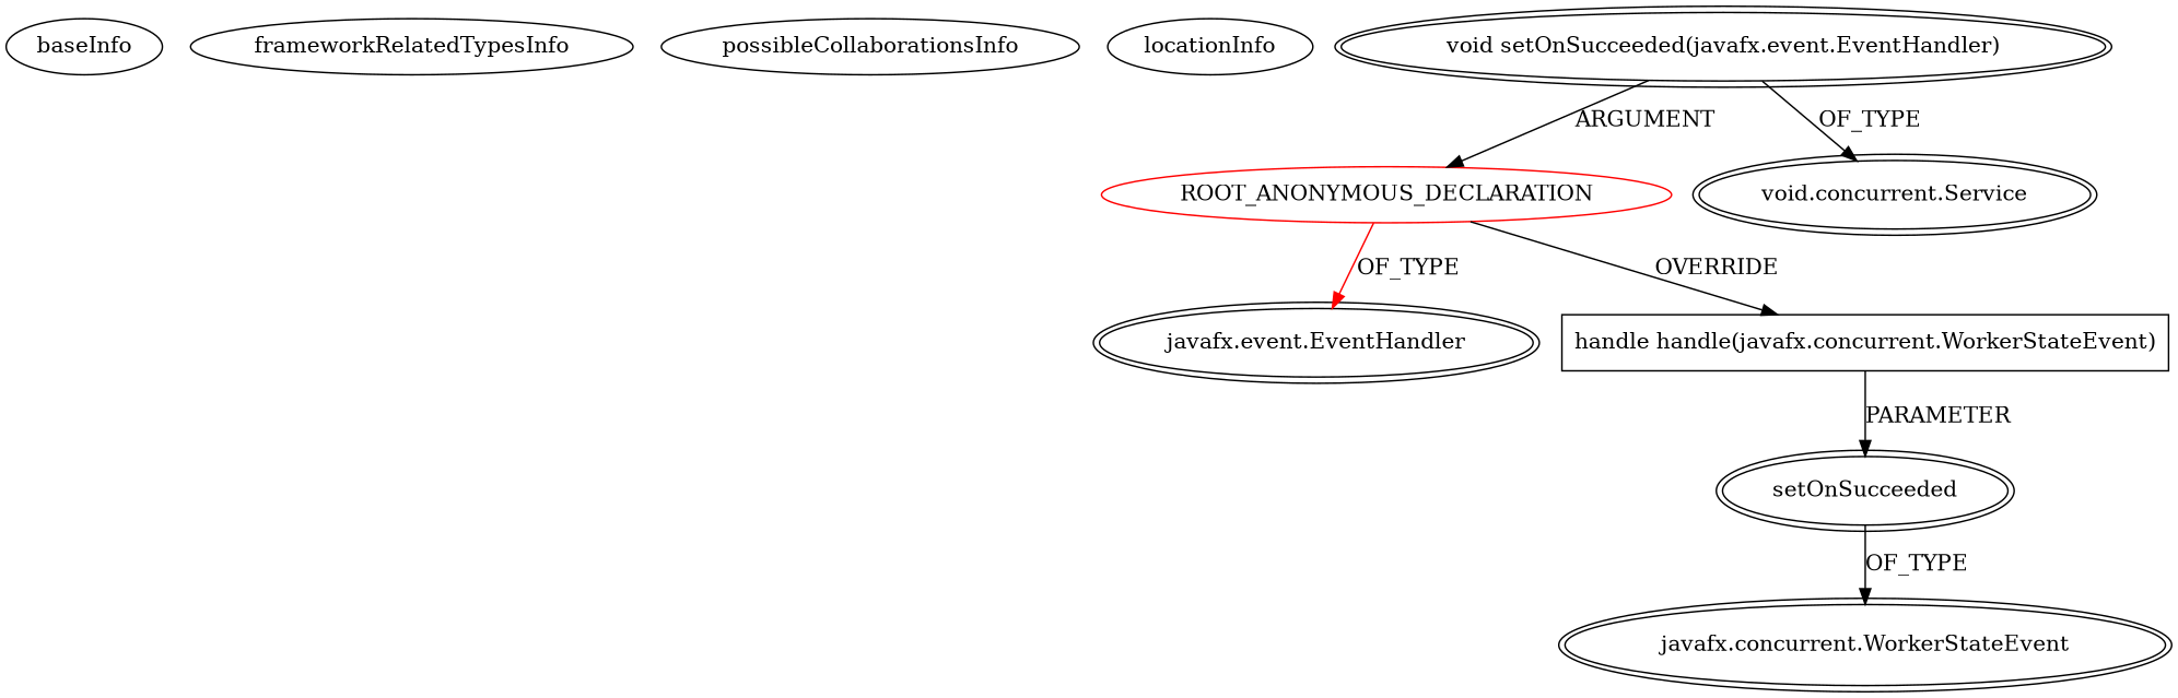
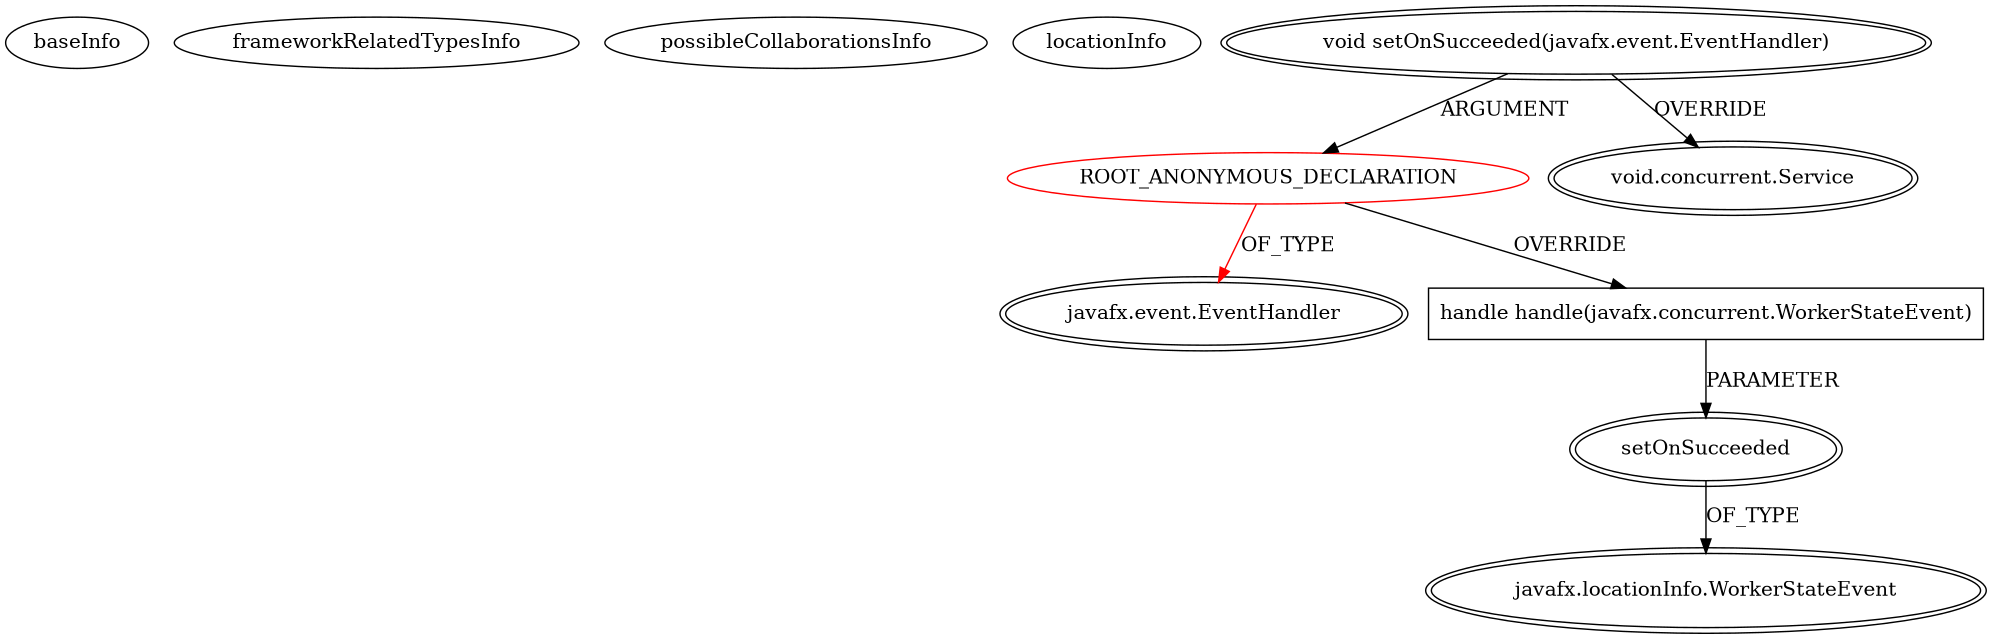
  digraph {
    node [isFrameworkType=true]
    baseInfo [category=extension_graph graphId=4287 isAnonymous=true possibleRelation=false isFrameworkType=""]
    frameworkRelatedTypesInfo [0="javafx.event.EventHandler" isFrameworkType=""]
    possibleCollaborationsInfo [isFrameworkType=""]
    locationInfo [contextSignature="void createTimeLine()" filePath="/stepanovdg-VisualJadeMotionModel/VisualJadeMotionModel-master/src/by/bsu/kurs/stepanov/visualisation/control/EventsHandler.java" graphId=4287 projectName="stepanovdg-VisualJadeMotionModel" isFrameworkType=""]
    n5 [color=red isFrameworkType=false label=ROOT_ANONYMOUS_DECLARATION vertexType=ROOT_ANONYMOUS_DECLARATION]
    n6 [label="javafx.event.EventHandler" peripheries=2 vertexType=FRAMEWORK_INTERFACE_TYPE]
    n7 [isFrameworkType=false label="handle handle(javafx.concurrent.WorkerStateEvent)" shape=box vertexType=OVERRIDING_METHOD_DECLARATION]
    n8 [label=setOnSucceeded peripheries=2 vertexType=PARAMETER_DECLARATION]
    n9 [label="void setOnSucceeded(javafx.event.EventHandler)" peripheries=2 vertexType=OUTSIDE_CALL]
    n10 [label="void.concurrent.Service" peripheries=2 vertexType=FRAMEWORK_CLASS_TYPE]
-   n11 [label="javafx.concurrent.WorkerStateEvent" peripheries=2 vertexType=FRAMEWORK_CLASS_TYPE]
+   n11 [label="javafx.locationInfo.WorkerStateEvent" peripheries=2 vertexType=FRAMEWORK_CLASS_TYPE]
    n5 -> n6 [color=red label=OF_TYPE]
    n5 -> n7 [label=OVERRIDE]
    n7 -> n8 [label=PARAMETER]
    n8 -> n11 [label=OF_TYPE]
    n9 -> n5 [label=ARGUMENT]
-   n9 -> n10 [label=OF_TYPE]
+   n9 -> n10 [label=OVERRIDE]
  }
